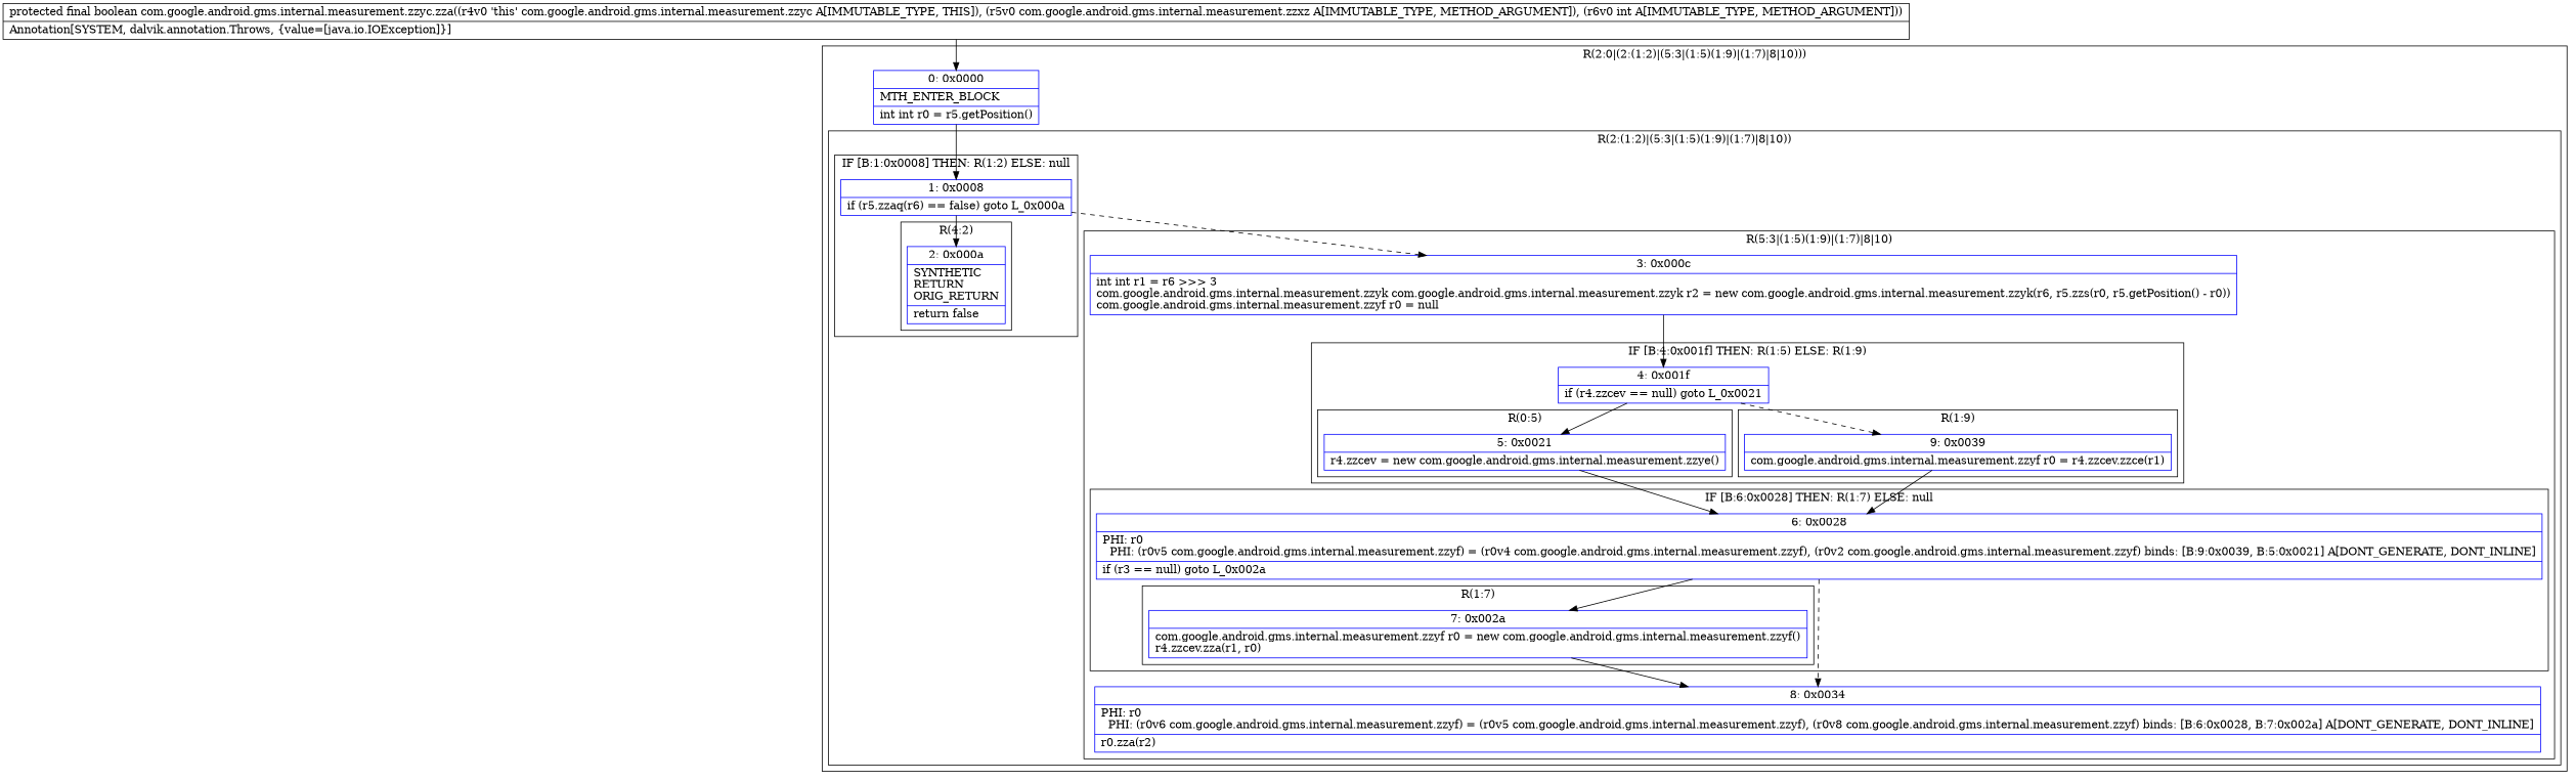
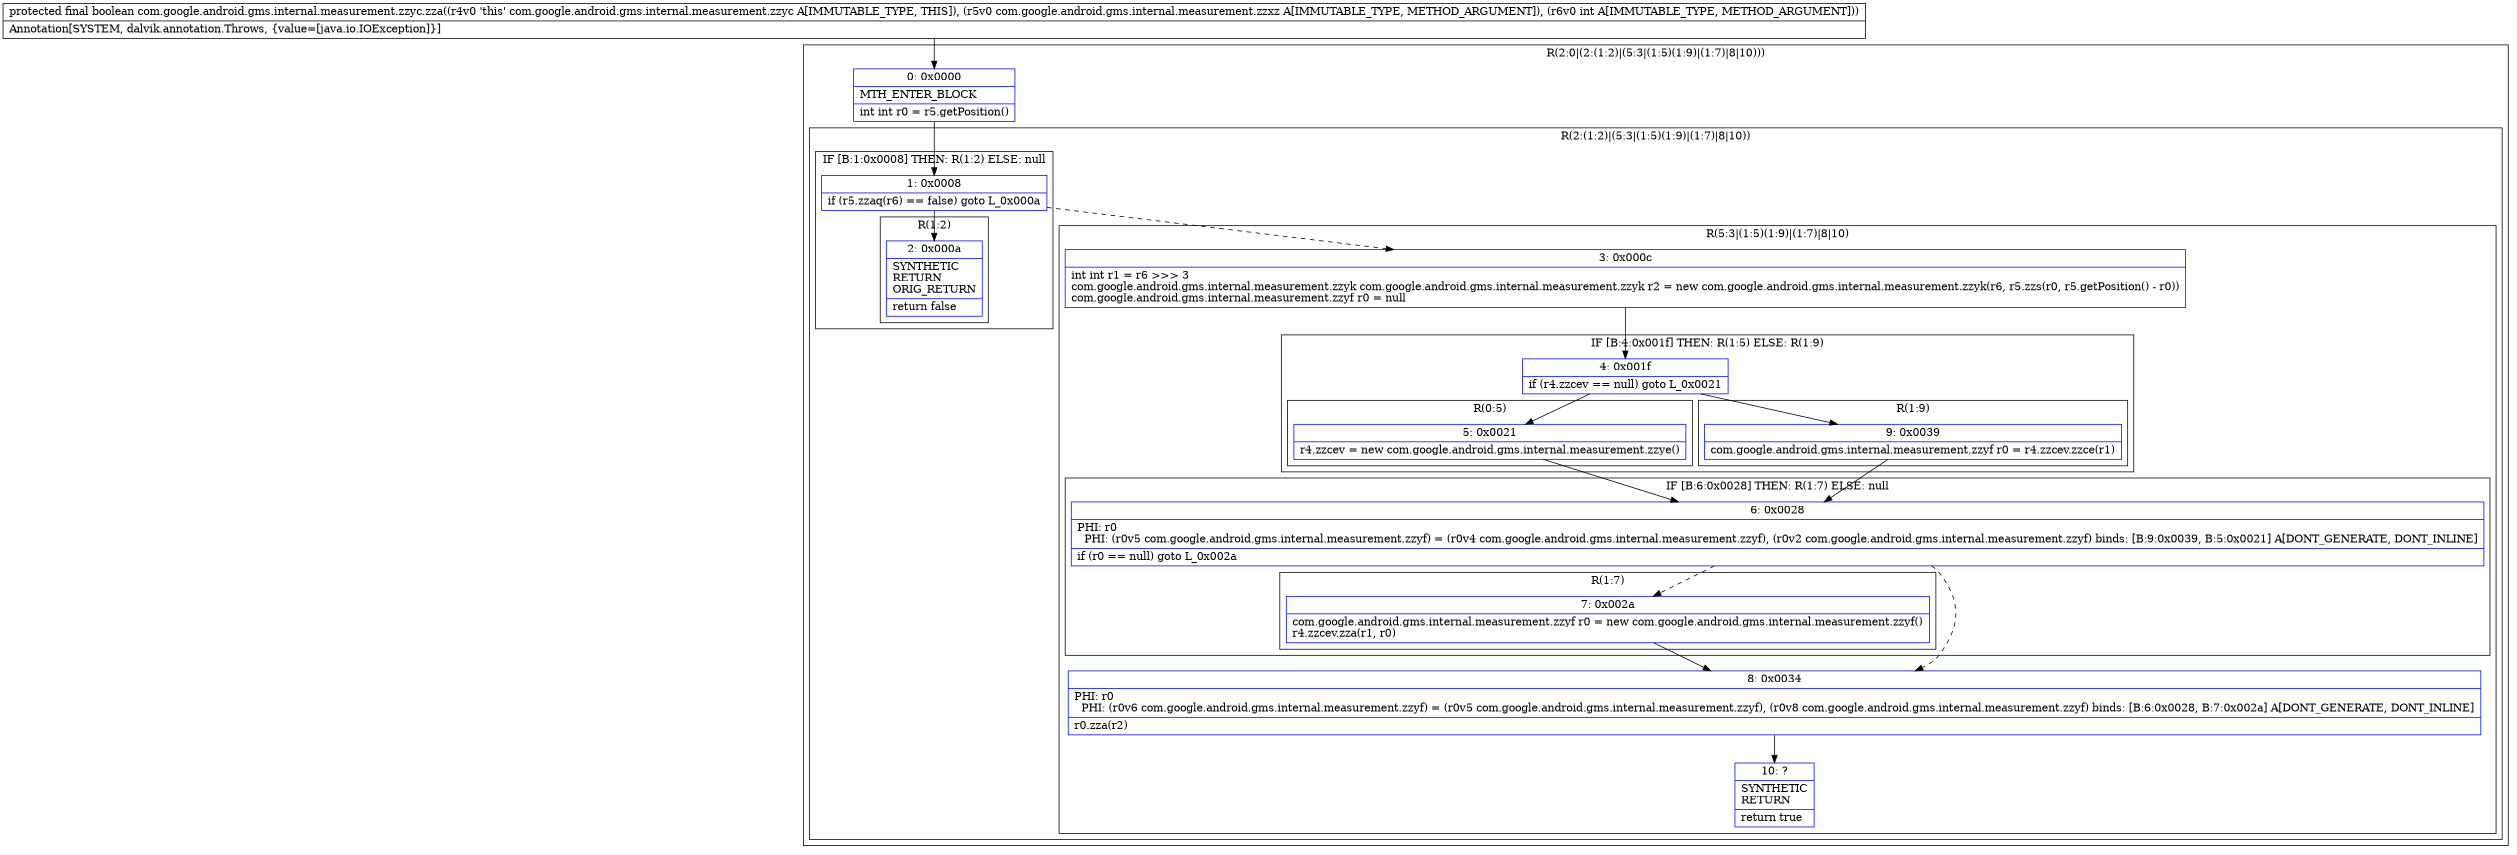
  digraph {
    node [color=blue shape=record]
    n1 [label="{2\:\ 0x000a|SYNTHETIC\lRETURN\lORIG_RETURN\l|return false\l}"]
    n2 [label="{1\:\ 0x0008|if (r5.zzaq(r6) == false) goto L_0x000a\l}"]
    n3 [label="{5\:\ 0x0021|r4.zzcev = new com.google.android.gms.internal.measurement.zzye()\l}"]
    n4 [label="{9\:\ 0x0039|com.google.android.gms.internal.measurement.zzyf r0 = r4.zzcev.zzce(r1)\l}"]
    n5 [label="{4\:\ 0x001f|if (r4.zzcev == null) goto L_0x0021\l}"]
    n6 [label="{7\:\ 0x002a|com.google.android.gms.internal.measurement.zzyf r0 = new com.google.android.gms.internal.measurement.zzyf()\lr4.zzcev.zza(r1, r0)\l}"]
-   n7 [label="{6\:\ 0x0028|PHI: r0 \l  PHI: (r0v5 com.google.android.gms.internal.measurement.zzyf) = (r0v4 com.google.android.gms.internal.measurement.zzyf), (r0v2 com.google.android.gms.internal.measurement.zzyf) binds: [B:9:0x0039, B:5:0x0021] A[DONT_GENERATE, DONT_INLINE]\l|if (r3 == null) goto L_0x002a\l}"]
+   n7 [label="{6\:\ 0x0028|PHI: r0 \l  PHI: (r0v5 com.google.android.gms.internal.measurement.zzyf) = (r0v4 com.google.android.gms.internal.measurement.zzyf), (r0v2 com.google.android.gms.internal.measurement.zzyf) binds: [B:9:0x0039, B:5:0x0021] A[DONT_GENERATE, DONT_INLINE]\l|if (r0 == null) goto L_0x002a\l}"]
    n8 [label="{3\:\ 0x000c|int int r1 = r6 \>\>\> 3\lcom.google.android.gms.internal.measurement.zzyk com.google.android.gms.internal.measurement.zzyk r2 = new com.google.android.gms.internal.measurement.zzyk(r6, r5.zzs(r0, r5.getPosition() \- r0))\lcom.google.android.gms.internal.measurement.zzyf r0 = null\l}"]
    n9 [label="{8\:\ 0x0034|PHI: r0 \l  PHI: (r0v6 com.google.android.gms.internal.measurement.zzyf) = (r0v5 com.google.android.gms.internal.measurement.zzyf), (r0v8 com.google.android.gms.internal.measurement.zzyf) binds: [B:6:0x0028, B:7:0x002a] A[DONT_GENERATE, DONT_INLINE]\l|r0.zza(r2)\l}"]
+   n10 [label="{10\:\ ?|SYNTHETIC\lRETURN\l|return true\l}"]
    n11 [label="{0\:\ 0x0000|MTH_ENTER_BLOCK\l|int int r0 = r5.getPosition()\l}"]
    n12 [label="{protected final boolean com.google.android.gms.internal.measurement.zzyc.zza((r4v0 'this' com.google.android.gms.internal.measurement.zzyc A[IMMUTABLE_TYPE, THIS]), (r5v0 com.google.android.gms.internal.measurement.zzxz A[IMMUTABLE_TYPE, METHOD_ARGUMENT]), (r6v0 int A[IMMUTABLE_TYPE, METHOD_ARGUMENT]))  | Annotation[SYSTEM, dalvik.annotation.Throws, \{value=[java.io.IOException]\}]\l}" color=""]
    subgraph cluster_1 {
      label="R(2:0|(2:(1:2)|(5:3|(1:5)(1:9)|(1:7)|8|10)))"
      n11
      subgraph cluster_2 {
        label="R(2:(1:2)|(5:3|(1:5)(1:9)|(1:7)|8|10))"
        subgraph cluster_3 {
          label="IF [B:1:0x0008] THEN: R(1:2) ELSE: null"
          n2
          subgraph cluster_4 {
-           label="R(4:2)"
+           label="R(1:2)"
            n1
          }
        }
        subgraph cluster_5 {
          label="R(5:3|(1:5)(1:9)|(1:7)|8|10)"
          n8
          n9
+         n10
          subgraph cluster_6 {
            label="IF [B:4:0x001f] THEN: R(1:5) ELSE: R(1:9)"
            n5
            subgraph cluster_7 {
              label="R(0:5)"
              n3
            }
            subgraph cluster_8 {
              label="R(1:9)"
              n4
            }
          }
          subgraph cluster_9 {
            label="IF [B:6:0x0028] THEN: R(1:7) ELSE: null"
            n7
            subgraph cluster_10 {
              label="R(1:7)"
              n6
            }
          }
        }
      }
    }
    n2 -> n1
    n2 -> n8 [style=dashed]
    n3 -> n7
    n4 -> n7
    n5 -> n3
-   n5 -> n4 [style=dashed]
+   n5 -> n4 [style=solid]
    n6 -> n9
-   n7 -> n6
+   n7 -> n6 [style=dashed]
    n7 -> n9 [style=dashed]
    n8 -> n5
+   n9 -> n10
    n11 -> n2
    n12 -> n11
  }
